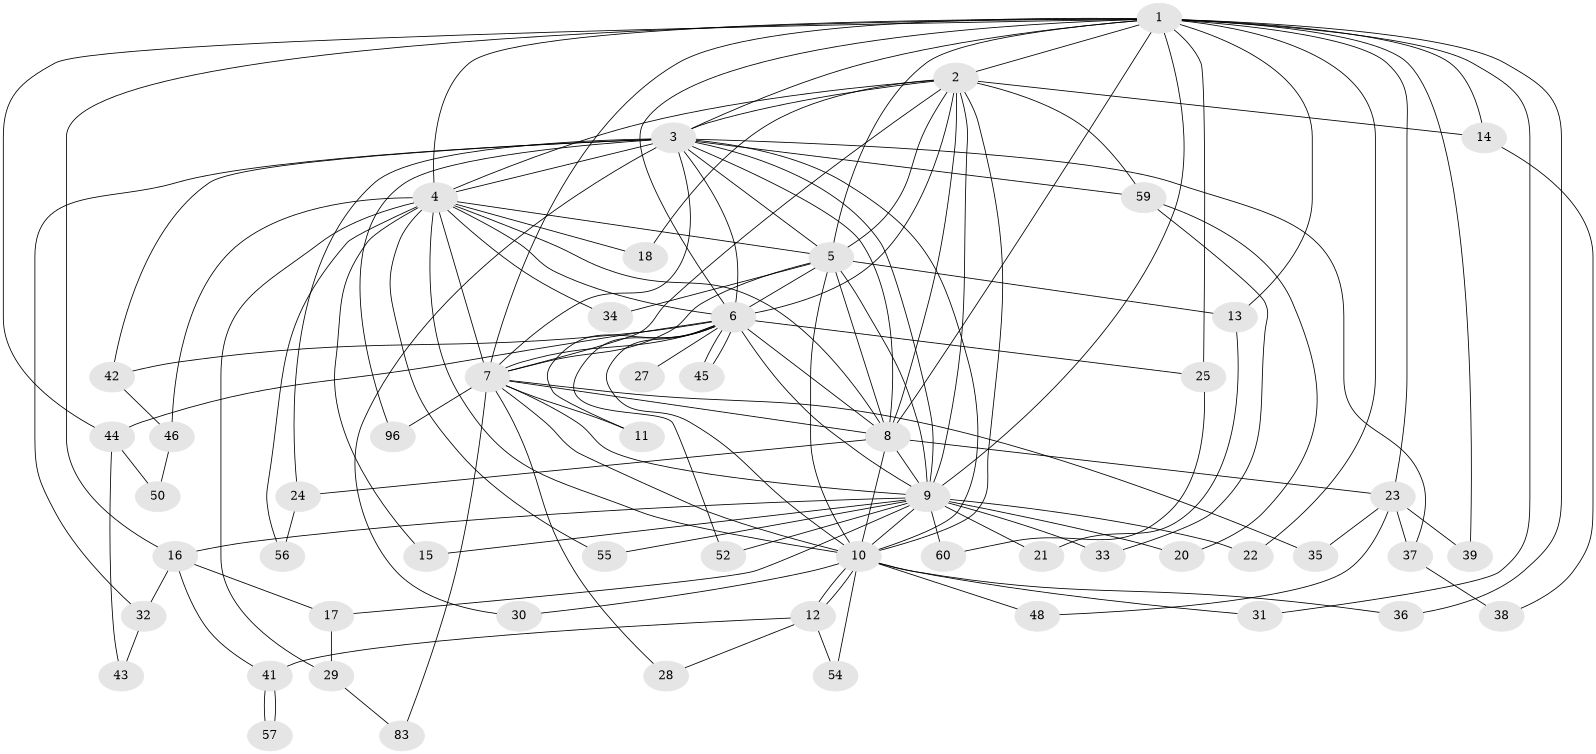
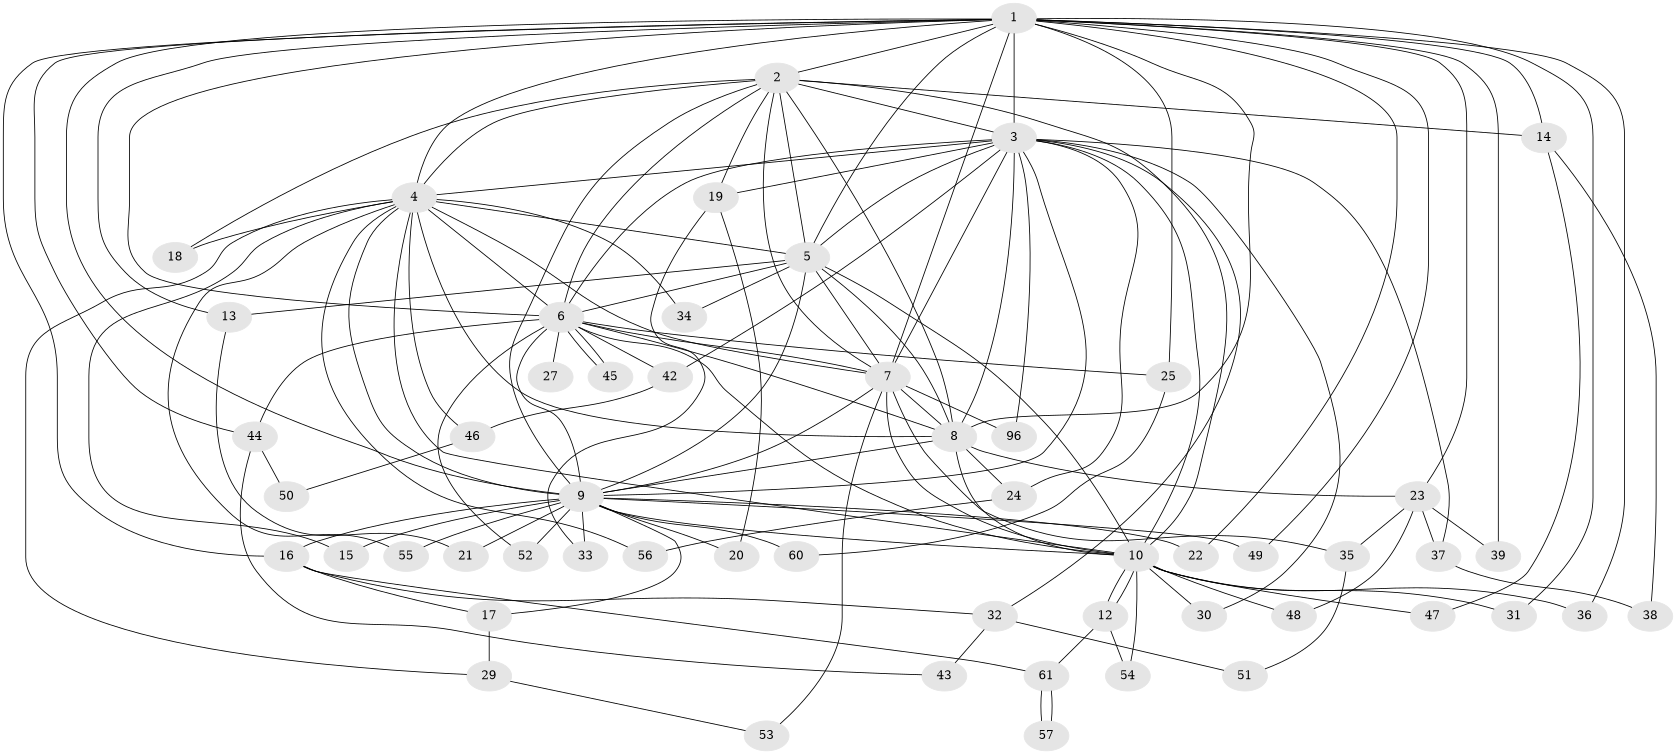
  graph {
    node [color=gray90 style=filled]
    1
    2
    3
    4
    5
    6
    7
    8
    9
    13
    14
    16
    22
    23
    25
    31
    36
    39
    44
+   49
    10
    18
-   19 [label=59]
+   19
    24
    n25 [label=96]
    30
    32
    37
    42
    15
    29
    34
    46
    55
    56
    27
-   11
    45
    52
-   28
    35
-   53 [label=83]
+   53
    17
    20
    21
    33
    n47 [label=60]
    12
+   47
    48
    54
    38
-   41
+   41 [label=61]
    43
    50
+   51
    57
    1 -- 2
    1 -- 3
    1 -- 4
    1 -- 5
    1 -- 6
    1 -- 7
    1 -- 8
    1 -- 9
    1 -- 13
    1 -- 14
    1 -- 16
    1 -- 22
    1 -- 23
    1 -- 25
    1 -- 31
    1 -- 36
    1 -- 39
    1 -- 44
+   1 -- 49
    2 -- 3
    2 -- 4
    2 -- 5
    2 -- 6
    2 -- 7
    2 -- 8
    2 -- 9
    2 -- 14
    2 -- 10
    2 -- 18
    2 -- 19
    3 -- 4
    3 -- 5
    3 -- 6
    3 -- 7
    3 -- 8
    3 -- 9
    3 -- 10
    3 -- 19
    3 -- 24
    3 -- n25
    3 -- 30
    3 -- 32
    3 -- 37
    3 -- 42
    4 -- 5
    4 -- 6
    4 -- 7
    4 -- 8
+   4 -- 9
    4 -- 10
    4 -- 18
    4 -- 15
    4 -- 29
    4 -- 34
    4 -- 46
    4 -- 55
    4 -- 56
    5 -- 6
    5 -- 7
    5 -- 8
    5 -- 9
    5 -- 13
    5 -- 10
    5 -- 34
    6 -- 7
    6 -- 8
    6 -- 9
    6 -- 25
    6 -- 44
    6 -- 10
    6 -- 42
    6 -- 27
-   6 -- 11
    6 -- 45
    6 -- 45
    6 -- 52
    7 -- 8
    7 -- 9
    7 -- 10
    7 -- n25
-   7 -- 11
-   7 -- 28
    7 -- 35
    7 -- 53
    8 -- 9
    8 -- 23
    8 -- 10
    8 -- 24
    9 -- 16
    9 -- 22
+   9 -- 49
    9 -- 10
    9 -- 15
    9 -- 55
    9 -- 52
    9 -- 17
    9 -- 20
    9 -- 21
    9 -- 33
    9 -- n47
    13 -- 21
+   14 -- 47
    14 -- 38
    16 -- 32
    16 -- 17
    16 -- 41
    23 -- 39
    23 -- 37
    23 -- 35
    23 -- 48
    25 -- n47
    44 -- 43
    44 -- 50
    10 -- 31
    10 -- 36
    10 -- 30
    10 -- 12
    10 -- 12
+   10 -- 47
    10 -- 48
    10 -- 54
    19 -- 20
    19 -- 33
    24 -- 56
    32 -- 43
+   32 -- 51
    37 -- 38
    42 -- 46
    29 -- 53
    46 -- 50
+   35 -- 51
    17 -- 29
-   12 -- 28
    12 -- 54
    12 -- 41
    41 -- 57
    41 -- 57
  }
